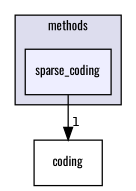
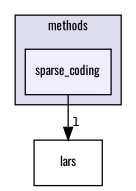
  digraph {
    compound=true
    fontname=Oswald
    node [fontname=Oswald fontsize=10 shape=box]
    n1 [fillcolor="#eeeeff" label=sparse_coding pencolor=black style=filled]
-   n2 [label=coding]
+   n2 [label=lars]
    subgraph cluster_1 {
      bgcolor="#ddddee"
      fontsize=10
      label=methods
      pencolor=black
      n1
    }
    n1 -> n2 [headlabel=1 labeldistance=1.5 labelfontname=Helvetica labelfontsize=10 fontname=Oswald]
  }
